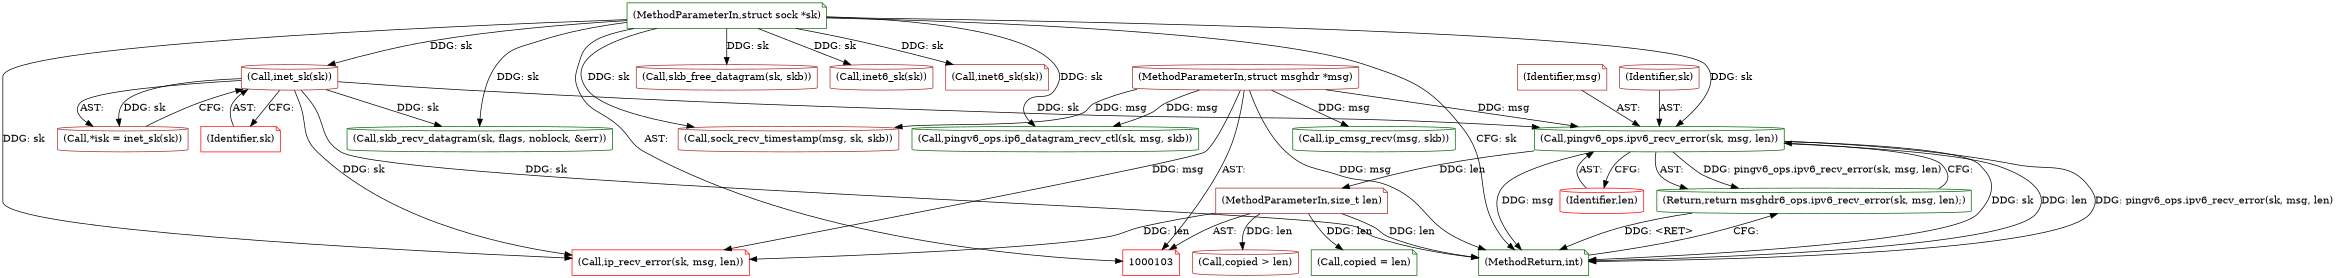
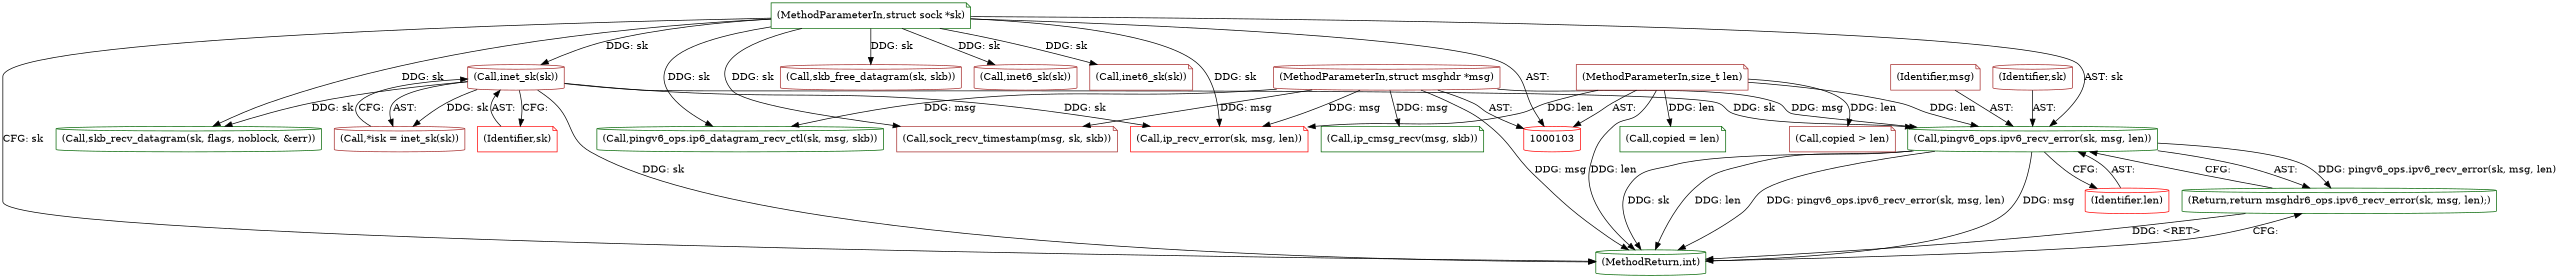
  digraph {
    node [color=brown shape=cylinder]
    n1 [color=darkgreen label="(Call,pingv6_ops.ipv6_recv_error(sk, msg, len))"]
    n2 [color=darkgreen label="(Return,return msghdr6_ops.ipv6_recv_error(sk, msg, len);)"]
    n3 [color=red label="(Identifier,len)"]
-   n4 [color=darkgreen label="(MethodReturn,int)" shape=note]
+   n4 [color=darkgreen label="(MethodReturn,int)"]
    n5 [label="(Call,inet_sk(sk))"]
    n6 [color=red label="(Identifier,sk)" shape=note]
    n7 [color=darkgreen label="(Call,skb_recv_datagram(sk, flags, noblock, &err))"]
    n8 [color=red label="(Call,ip_recv_error(sk, msg, len))" shape=note]
    n9 [label="(Call,*isk = inet_sk(sk))"]
    n10 [color=darkgreen label="(MethodParameterIn,struct sock *sk)" shape=note]
    n11 [label="(Call,skb_free_datagram(sk, skb))"]
    n12 [label="(Call,inet6_sk(sk))"]
    n13 [label="(Call,inet6_sk(sk))" shape=note]
-   n14 [label="(Call,sock_recv_timestamp(msg, sk, skb))"]
+   n14 [label="(Call,sock_recv_timestamp(msg, sk, skb))" shape=note]
    n15 [color=darkgreen label="(Call,pingv6_ops.ip6_datagram_recv_ctl(sk, msg, skb))"]
-   1000103 [color=red shape=note]
+   1000103 [color=red]
    n17 [label="(MethodParameterIn,struct msghdr *msg)"]
-   n18 [color=darkgreen label="(Call,ip_cmsg_recv(msg, skb))"]
+   n18 [color=darkgreen label="(Call,ip_cmsg_recv(msg, skb))" shape=note]
    n19 [label="(MethodParameterIn,size_t len)" shape=note]
    n20 [color=darkgreen label="(Call,copied = len)" shape=note]
-   n21 [label="(Call,copied > len)"]
+   n21 [label="(Call,copied > len)" shape=note]
    n22 [label="(Identifier,msg)" shape=note]
    n23 [label="(Identifier,sk)"]
    n1 -> n2 [label="AST: "]
    n1 -> n2 [label="DDG: pingv6_ops.ipv6_recv_error(sk, msg, len)"]
    n1 -> n3 [label="CFG: "]
    n1 -> n4 [label="DDG: sk"]
    n1 -> n4 [label="DDG: len"]
    n1 -> n4 [label="DDG: pingv6_ops.ipv6_recv_error(sk, msg, len)"]
    n1 -> n4 [label="DDG: msg"]
    n2 -> n1 [label="CFG: "]
    n2 -> n4 [label="DDG: <RET>"]
    n3 -> n1 [label="AST: "]
    n4 -> n2 [label="CFG: "]
    n5 -> n1 [label="DDG: sk"]
    n5 -> n4 [label="DDG: sk"]
    n5 -> n6 [label="CFG: "]
    n5 -> n7 [label="DDG: sk"]
    n5 -> n8 [label="DDG: sk"]
    n5 -> n9 [label="AST: "]
    n5 -> n9 [label="DDG: sk"]
    n6 -> n5 [label="AST: "]
    n9 -> n5 [label="CFG: "]
-   n10 -> n1 [label="DDG: sk"]
+   n10 -> n1 [label="AST: sk"]
    n10 -> n4 [label="CFG: sk"]
    n10 -> n5 [label="DDG: sk"]
    n10 -> n7 [label="DDG: sk"]
    n10 -> n8 [label="DDG: sk"]
    n10 -> n11 [label="DDG: sk"]
    n10 -> n12 [label="DDG: sk"]
    n10 -> n13 [label="DDG: sk"]
    n10 -> n14 [label="DDG: sk"]
    n10 -> n15 [label="DDG: sk"]
    n10 -> 1000103 [label="AST: "]
    n17 -> n1 [label="DDG: msg"]
    n17 -> n4 [label="DDG: msg"]
    n17 -> n8 [label="DDG: msg"]
    n17 -> n14 [label="DDG: msg"]
    n17 -> n15 [label="DDG: msg"]
    n17 -> 1000103 [label="AST: "]
    n17 -> n18 [label="DDG: msg"]
-   n1 -> n19 [label="DDG: len"]
+   n19 -> n1 [label="DDG: len"]
    n19 -> n4 [label="DDG: len"]
    n19 -> n8 [label="DDG: len"]
    n19 -> 1000103 [label="AST: "]
    n19 -> n20 [label="DDG: len"]
    n19 -> n21 [label="DDG: len"]
    n22 -> n1 [label="AST: "]
    n23 -> n1 [label="AST: "]
  }
